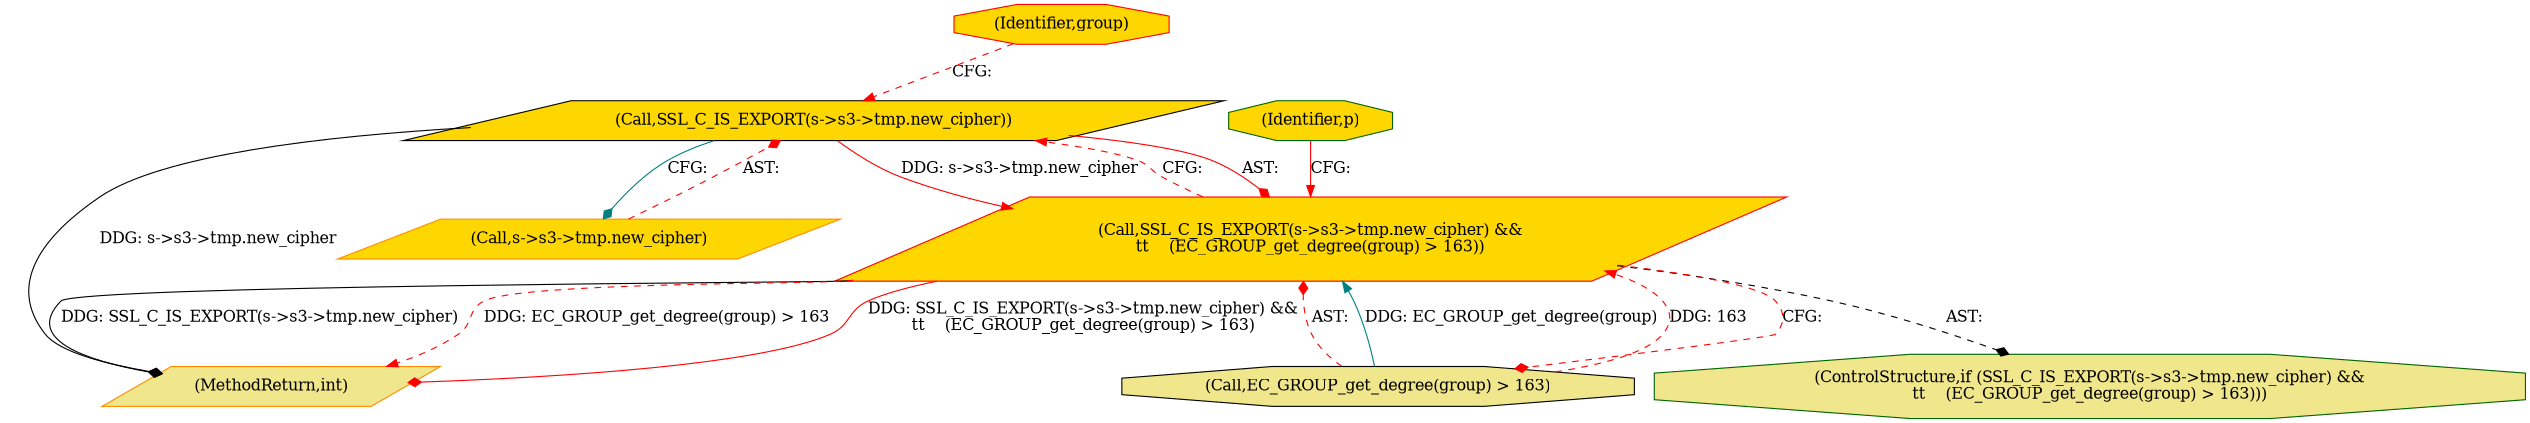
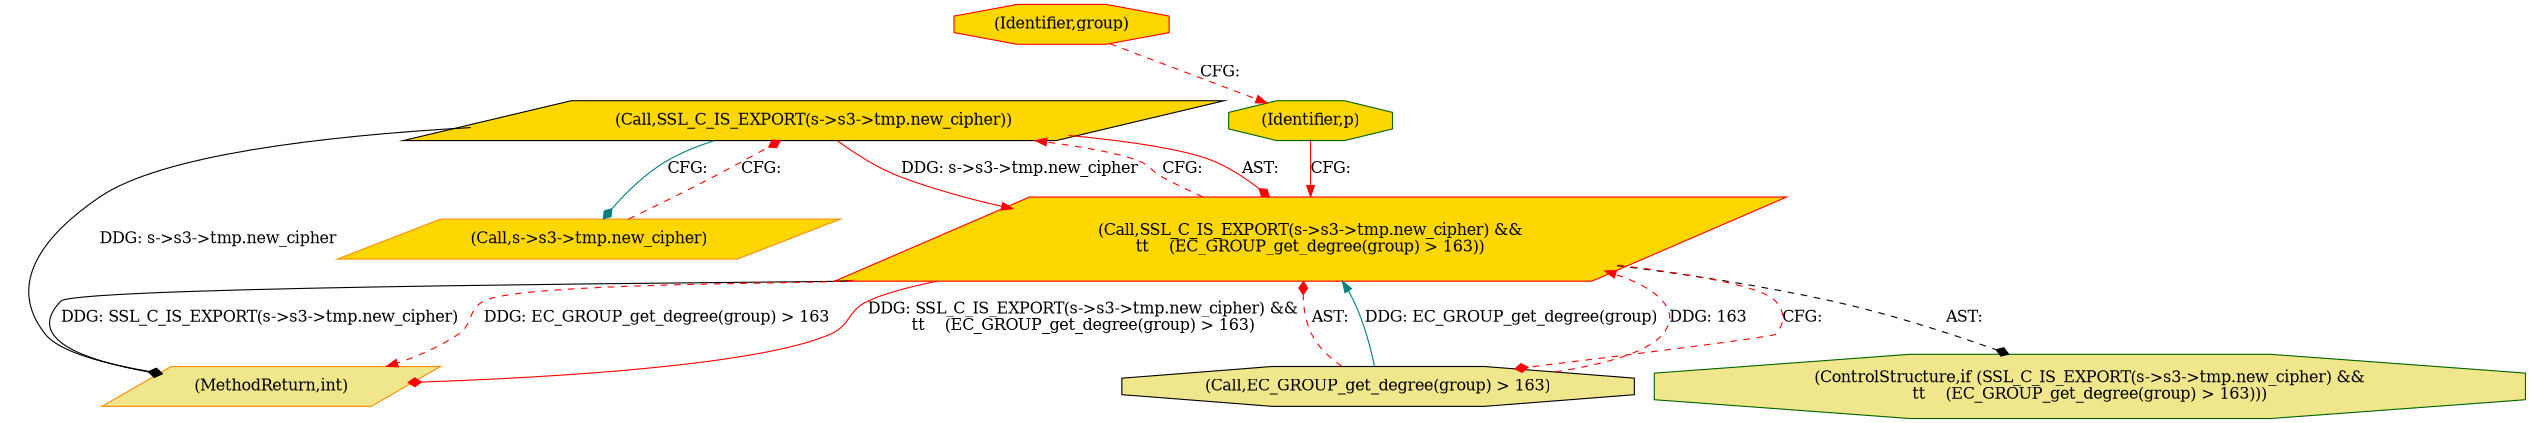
  digraph {
    node [color=black fillcolor=gold shape=parallelogram style=filled]
    edge [arrowhead=diamond color=red style=solid]
    n1 [label="(Call,SSL_C_IS_EXPORT(s->s3->tmp.new_cipher))"]
    n2 [color=red label="(Call,SSL_C_IS_EXPORT(s->s3->tmp.new_cipher) &&\n\t\t    (EC_GROUP_get_degree(group) > 163))"]
    n3 [color=darkorange label="(Call,s->s3->tmp.new_cipher)"]
    n4 [color=darkorange fillcolor=khaki label="(MethodReturn,int)"]
    n5 [color=darkgreen fillcolor=khaki label="(ControlStructure,if (SSL_C_IS_EXPORT(s->s3->tmp.new_cipher) &&\n\t\t    (EC_GROUP_get_degree(group) > 163)))" shape=octagon]
    n6 [fillcolor=khaki label="(Call,EC_GROUP_get_degree(group) > 163)" shape=octagon]
    n7 [color=red label="(Identifier,group)" shape=octagon]
    n8 [color=darkgreen label="(Identifier,p)" shape=octagon]
    n1 -> n2 [label="AST: "]
    n1 -> n2 [arrowhead=normal label="DDG: s->s3->tmp.new_cipher"]
    n1 -> n3 [color=teal label="CFG: "]
    n1 -> n4 [color=black label="DDG: s->s3->tmp.new_cipher"]
    n2 -> n1 [arrowhead=normal label="CFG: " style=dashed]
    n2 -> n4 [color=black label="DDG: SSL_C_IS_EXPORT(s->s3->tmp.new_cipher)"]
    n2 -> n4 [arrowhead=normal label="DDG: EC_GROUP_get_degree(group) > 163" style=dashed]
    n2 -> n4 [label="DDG: SSL_C_IS_EXPORT(s->s3->tmp.new_cipher) &&\n\t\t    (EC_GROUP_get_degree(group) > 163)"]
    n2 -> n5 [color=black label="AST: " style=dashed]
    n2 -> n6 [label="CFG: " style=dashed]
-   n3 -> n1 [label="AST: " style=dashed]
+   n3 -> n1 [label="CFG: " style=dashed]
    n6 -> n2 [label="AST: " style=dashed]
    n6 -> n2 [arrowhead=normal color=teal label="DDG: EC_GROUP_get_degree(group)"]
    n6 -> n2 [arrowhead=normal label="DDG: 163" style=dashed]
-   n7 -> n1 [arrowhead=normal label="CFG: " style=dashed]
+   n7 -> n8 [arrowhead=normal label="CFG: " style=dashed]
    n8 -> n2 [arrowhead=normal label="CFG: "]
  }
